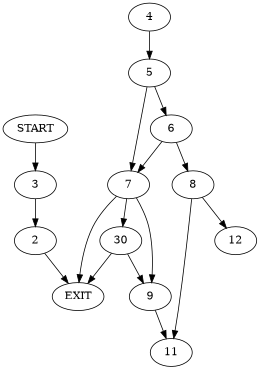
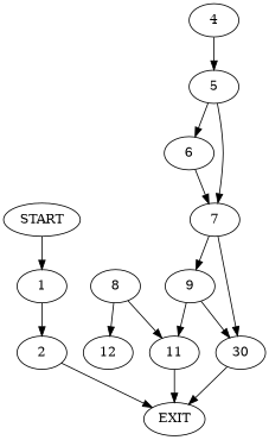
  digraph {
    n1 [label=START]
-   1 [label=3]
+   1
    2
    n4 [label=EXIT]
    4
    5
    6
    7
    8
    9
    n11 [label=30]
    11
    12
    n1 -> 1
    1 -> 2
    2 -> n4
    4 -> 5
    5 -> 6
    5 -> 7
    6 -> 7
-   6 -> 8
    7 -> 9
    7 -> n11
    8 -> 11
    8 -> 12
-   n11 -> 9
+   9 -> n11
    9 -> 11
    n11 -> n4
-   7 -> n4
+   11 -> n4
  }
